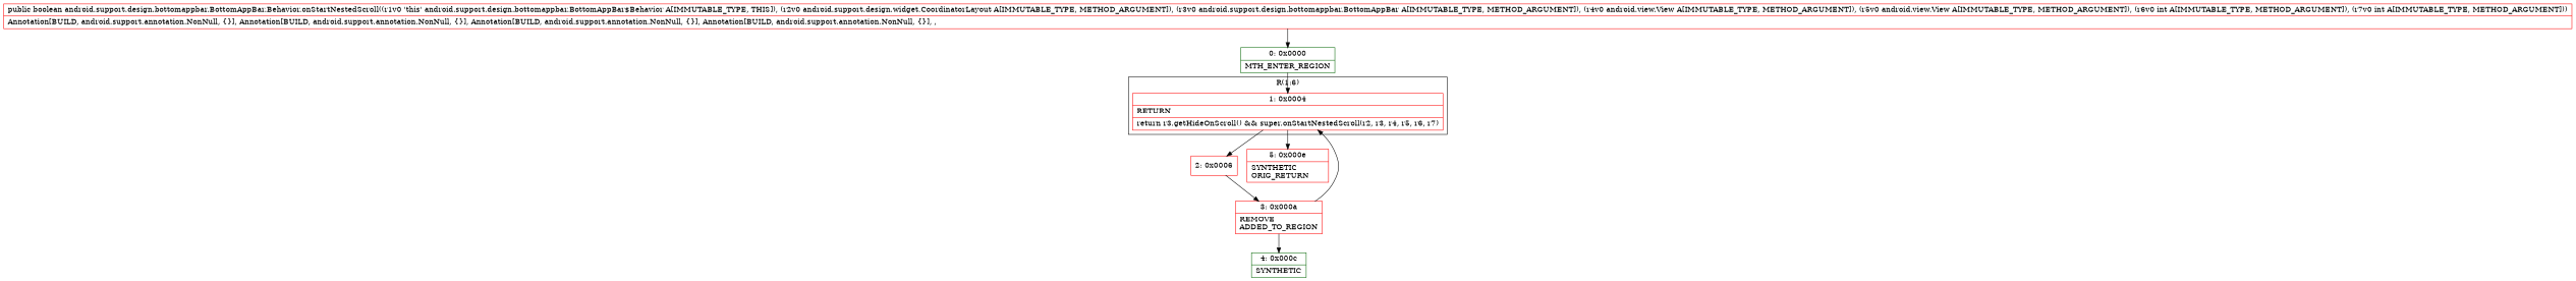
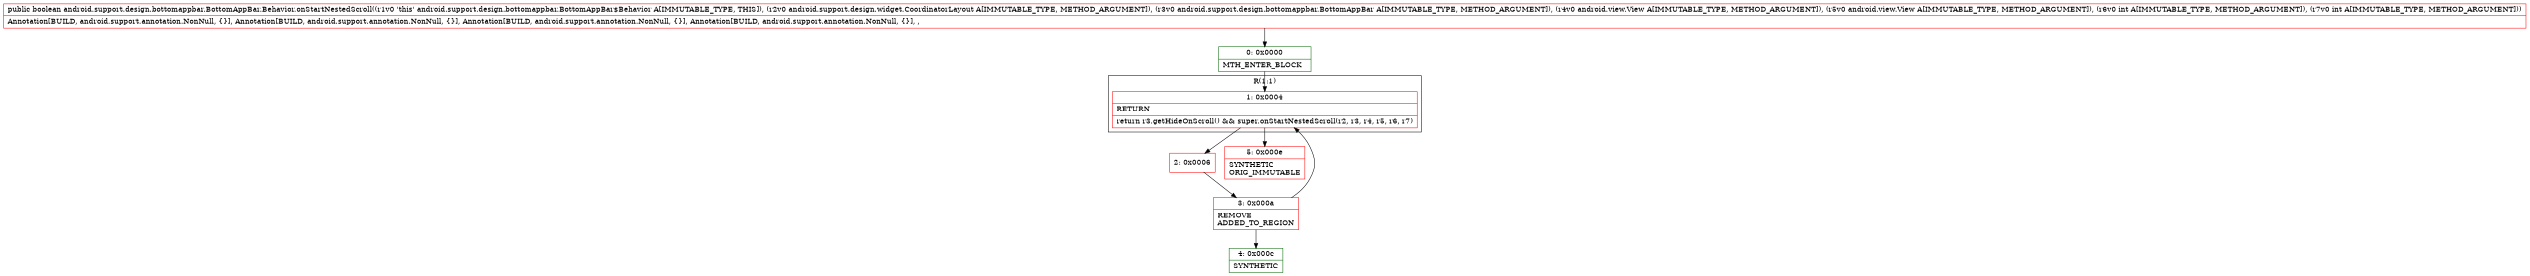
  digraph {
    node [color=red shape=record]
    n1 [label="{1\:\ 0x0004|RETURN\l|return r3.getHideOnScroll() && super.onStartNestedScroll(r2, r3, r4, r5, r6, r7)\l}"]
    n2 [label="{2\:\ 0x0006}"]
-   n3 [label="{5\:\ 0x000e|SYNTHETIC\lORIG_RETURN\l}"]
+   n3 [label="{5\:\ 0x000e|SYNTHETIC\lORIG_IMMUTABLE\l}"]
    n4 [label="{3\:\ 0x000a|REMOVE\lADDED_TO_REGION\l}"]
-   n5 [color=darkgreen label="{0\:\ 0x0000|MTH_ENTER_REGION\l}"]
+   n5 [color=darkgreen label="{0\:\ 0x0000|MTH_ENTER_BLOCK\l}"]
    n6 [color=darkgreen label="{4\:\ 0x000c|SYNTHETIC\l}"]
    n7 [label="{public boolean android.support.design.bottomappbar.BottomAppBar.Behavior.onStartNestedScroll((r1v0 'this' android.support.design.bottomappbar.BottomAppBar$Behavior A[IMMUTABLE_TYPE, THIS]), (r2v0 android.support.design.widget.CoordinatorLayout A[IMMUTABLE_TYPE, METHOD_ARGUMENT]), (r3v0 android.support.design.bottomappbar.BottomAppBar A[IMMUTABLE_TYPE, METHOD_ARGUMENT]), (r4v0 android.view.View A[IMMUTABLE_TYPE, METHOD_ARGUMENT]), (r5v0 android.view.View A[IMMUTABLE_TYPE, METHOD_ARGUMENT]), (r6v0 int A[IMMUTABLE_TYPE, METHOD_ARGUMENT]), (r7v0 int A[IMMUTABLE_TYPE, METHOD_ARGUMENT]))  | Annotation[BUILD, android.support.annotation.NonNull, \{\}], Annotation[BUILD, android.support.annotation.NonNull, \{\}], Annotation[BUILD, android.support.annotation.NonNull, \{\}], Annotation[BUILD, android.support.annotation.NonNull, \{\}], , \l}"]
    subgraph cluster_1 {
-     label="R(1:6)"
+     label="R(1:1)"
      n1
    }
    n1 -> n2
    n1 -> n3
    n2 -> n4
    n4 -> n1
    n4 -> n6
    n5 -> n1
    n7 -> n5
  }
